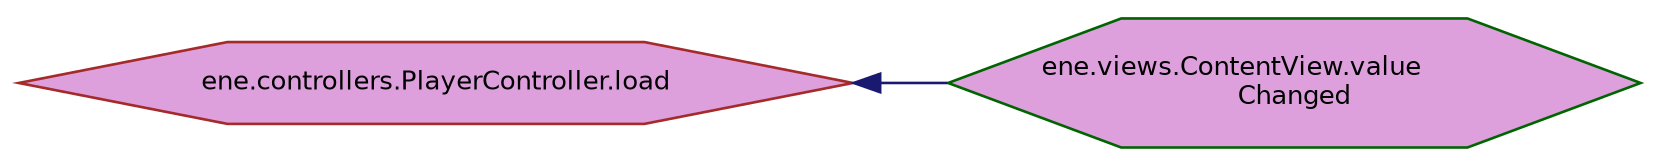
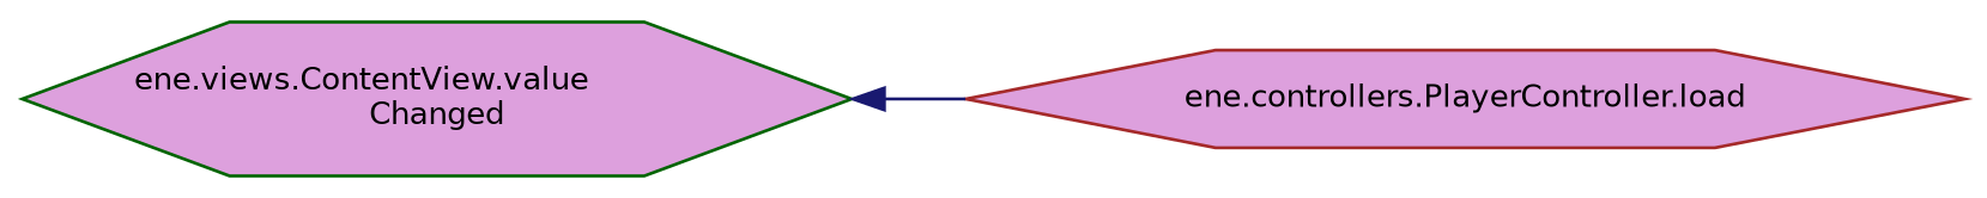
  digraph {
    rankdir=LR
    node [fillcolor=plum fontname=Helvetica fontsize=10 shape=hexagon style=filled]
    n1 [color=brown fontcolor=black height=0.2 label="ene.controllers.PlayerController.load" width=0.4]
    n2 [color=darkgreen height=0.2 label="ene.views.ContentView.value\lChanged" width=0.4]
-   n1 -> n2 [color=midnightblue dir=back fontname=Helvetica fontsize=10 labelfontname=Helvetica labelfontsize=10 style=solid]
+   n2 -> n1 [color=midnightblue dir=back fontname=Helvetica fontsize=10 labelfontname=Helvetica labelfontsize=10 style=solid]
  }
